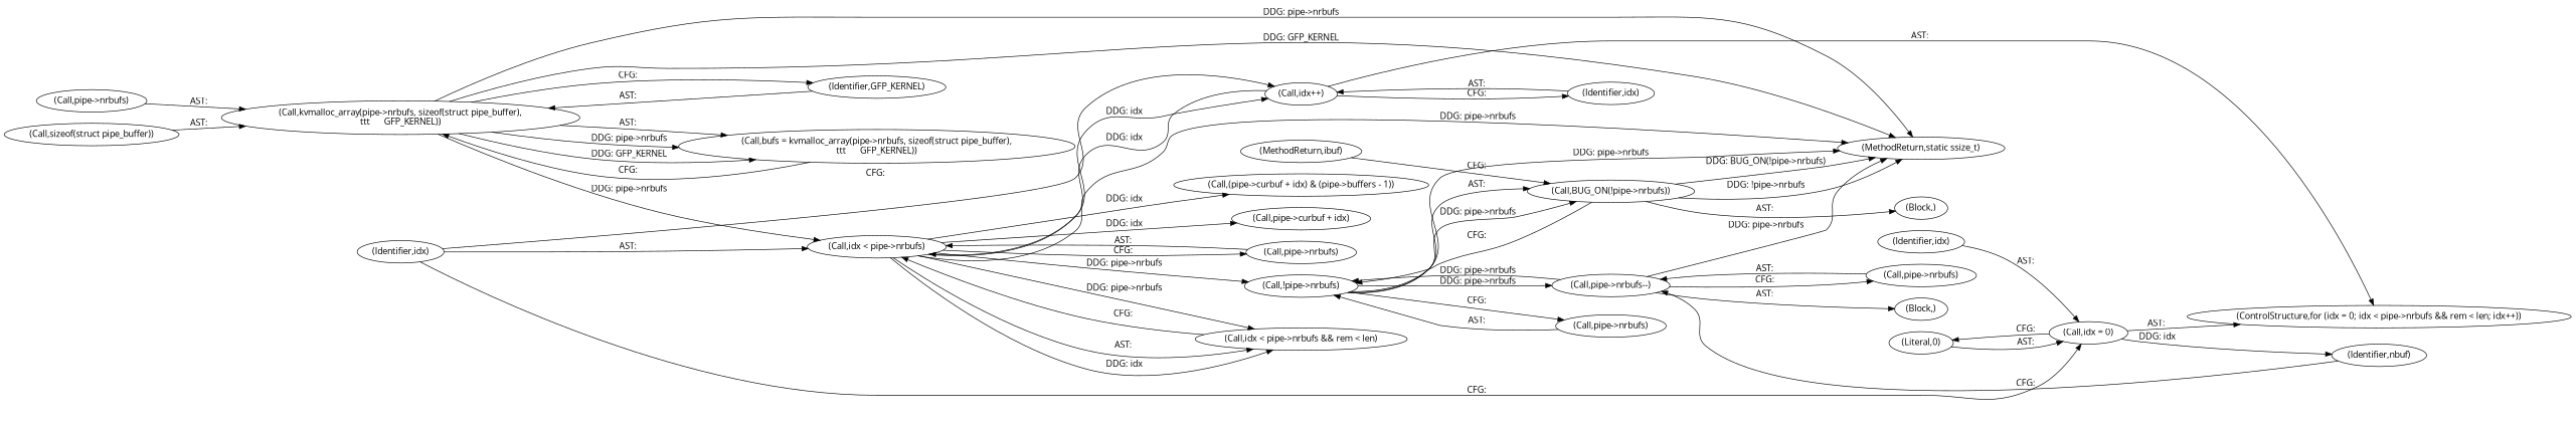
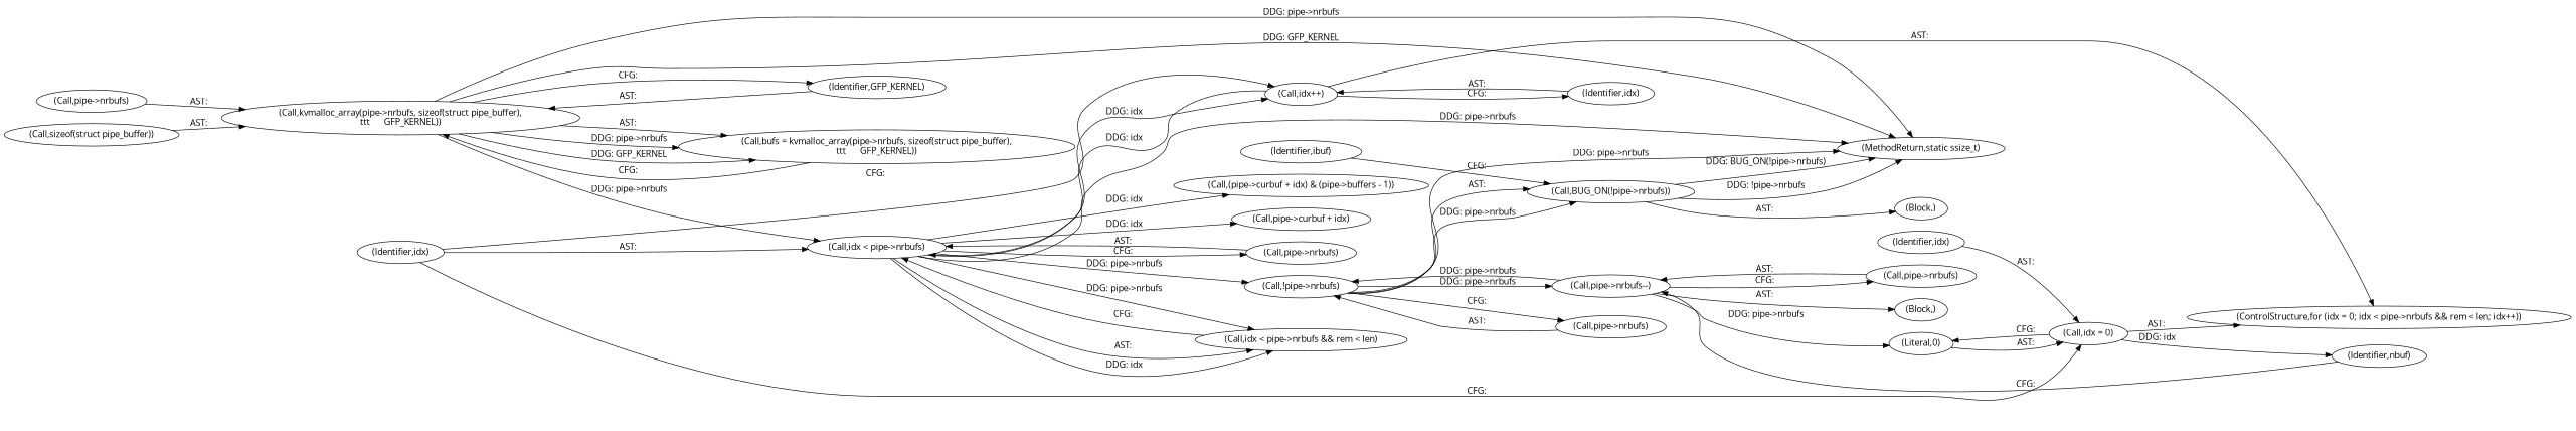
  digraph {
    fontname="Open Sans"
    rankdir=LR
    node [fontname="Open Sans"]
    edge [fontname="Open Sans"]
    n1 [label="(Call,!pipe->nrbufs)"]
    n2 [label="(Call,pipe->nrbufs--)"]
    n3 [label="(Call,BUG_ON(!pipe->nrbufs))"]
    n4 [label="(Call,pipe->nrbufs)"]
    n5 [label="(MethodReturn,static ssize_t)"]
    n6 [label="(Call,pipe->nrbufs)"]
    n7 [label="(Block,)"]
    n8 [label="(Block,)"]
    n9 [label="(Call,idx < pipe->nrbufs)"]
    n10 [label="(Call,idx++)"]
    n11 [label="(Call,pipe->curbuf + idx)"]
    n12 [label="(Call,pipe->nrbufs)"]
    n13 [label="(Call,idx < pipe->nrbufs && rem < len)"]
    n14 [label="(Call,(pipe->curbuf + idx) & (pipe->buffers - 1))"]
    n15 [label="(ControlStructure,for (idx = 0; idx < pipe->nrbufs && rem < len; idx++))"]
    n16 [label="(Identifier,idx)"]
    n17 [label="(Call,idx = 0)"]
    n18 [label="(Literal,0)"]
    n19 [label="(Identifier,nbuf)"]
    n20 [label="(Call,kvmalloc_array(pipe->nrbufs, sizeof(struct pipe_buffer),\n\t\t\t      GFP_KERNEL))"]
    n21 [label="(Identifier,GFP_KERNEL)"]
    n22 [label="(Call,bufs = kvmalloc_array(pipe->nrbufs, sizeof(struct pipe_buffer),\n\t\t\t      GFP_KERNEL))"]
    n23 [label="(Identifier,idx)"]
    n24 [label="(Identifier,idx)"]
    n25 [label="(Call,pipe->nrbufs)"]
-   n26 [label="(MethodReturn,ibuf)"]
+   n26 [label="(Identifier,ibuf)"]
    n27 [label="(Call,sizeof(struct pipe_buffer))"]
    n1 -> n2 [label="DDG: pipe->nrbufs"]
    n1 -> n3 [label="AST: "]
    n1 -> n3 [label="DDG: pipe->nrbufs"]
    n1 -> n4 [label="CFG: "]
    n1 -> n5 [label="DDG: pipe->nrbufs"]
    n2 -> n1 [label="DDG: pipe->nrbufs"]
-   n2 -> n5 [label="DDG: pipe->nrbufs"]
+   n2 -> n18 [label="DDG: pipe->nrbufs"]
    n2 -> n6 [label="CFG: "]
    n2 -> n7 [label="AST: "]
-   n3 -> n1 [label="CFG: "]
    n3 -> n5 [label="DDG: !pipe->nrbufs"]
    n3 -> n5 [label="DDG: BUG_ON(!pipe->nrbufs)"]
    n3 -> n8 [label="AST: "]
    n4 -> n1 [label="AST: "]
    n6 -> n2 [label="AST: "]
    n9 -> n1 [label="DDG: pipe->nrbufs"]
    n9 -> n5 [label="DDG: pipe->nrbufs"]
    n9 -> n10 [label="DDG: idx"]
    n9 -> n11 [label="DDG: idx"]
    n9 -> n12 [label="CFG: "]
    n9 -> n13 [label="AST: "]
    n9 -> n13 [label="DDG: idx"]
    n9 -> n13 [label="DDG: pipe->nrbufs"]
    n9 -> n14 [label="DDG: idx"]
    n10 -> n9 [label="DDG: idx"]
    n10 -> n15 [label="AST: "]
    n10 -> n16 [label="CFG: "]
    n12 -> n9 [label="AST: "]
    n13 -> n9 [label="CFG: "]
    n16 -> n10 [label="AST: "]
    n17 -> n15 [label="AST: "]
    n17 -> n18 [label="CFG: "]
    n17 -> n19 [label="DDG: idx"]
    n18 -> n17 [label="AST: "]
    n19 -> n2 [label="CFG: "]
    n20 -> n5 [label="DDG: pipe->nrbufs"]
    n20 -> n5 [label="DDG: GFP_KERNEL"]
    n20 -> n9 [label="DDG: pipe->nrbufs"]
    n20 -> n21 [label="CFG: "]
    n20 -> n22 [label="AST: "]
    n20 -> n22 [label="DDG: pipe->nrbufs"]
    n20 -> n22 [label="DDG: GFP_KERNEL"]
    n21 -> n20 [label="AST: "]
    n22 -> n20 [label="CFG: "]
    n23 -> n9 [label="AST: "]
    n23 -> n10 [label="CFG: "]
    n23 -> n17 [label="CFG: "]
    n24 -> n17 [label="AST: "]
    n25 -> n20 [label="AST: "]
    n26 -> n3 [label="CFG: "]
    n27 -> n20 [label="AST: "]
  }
